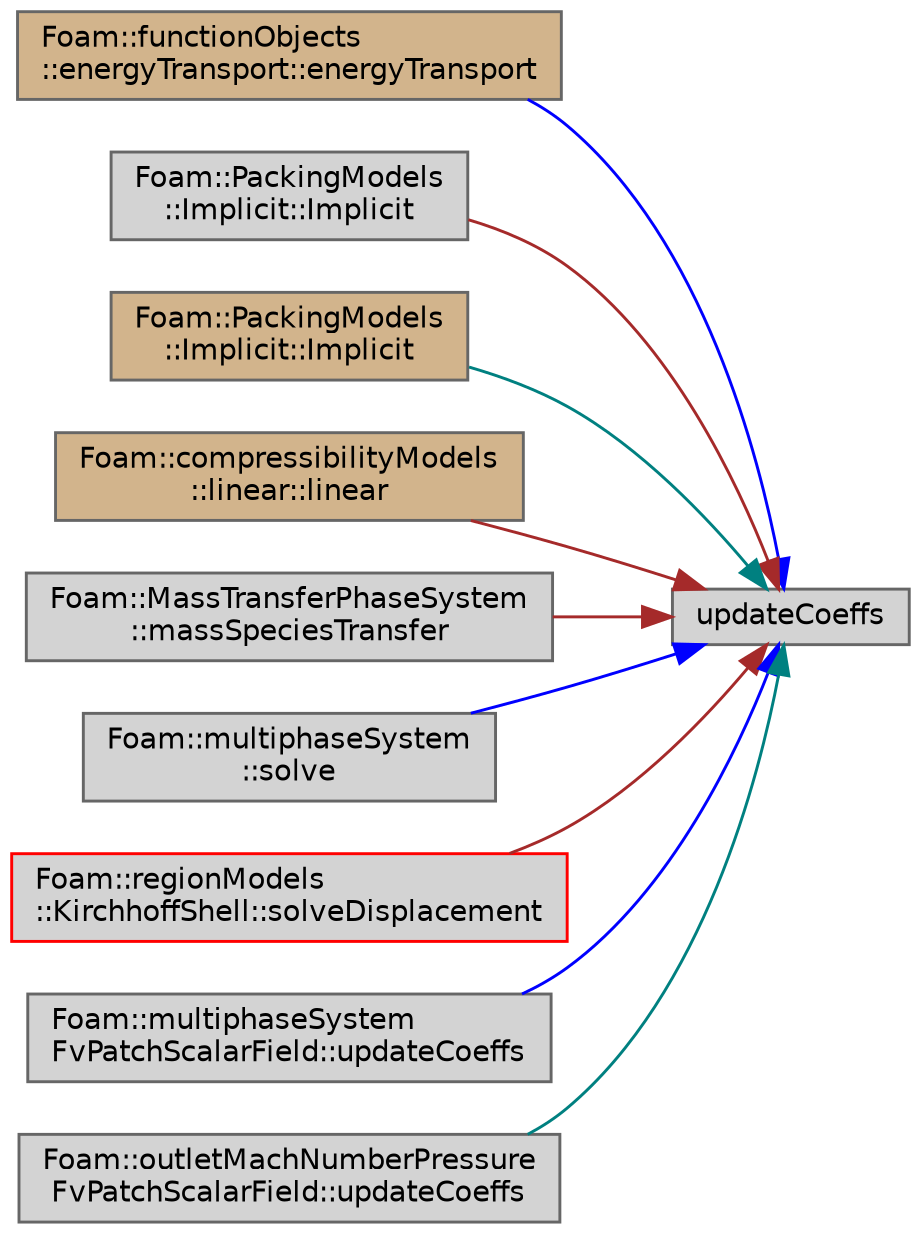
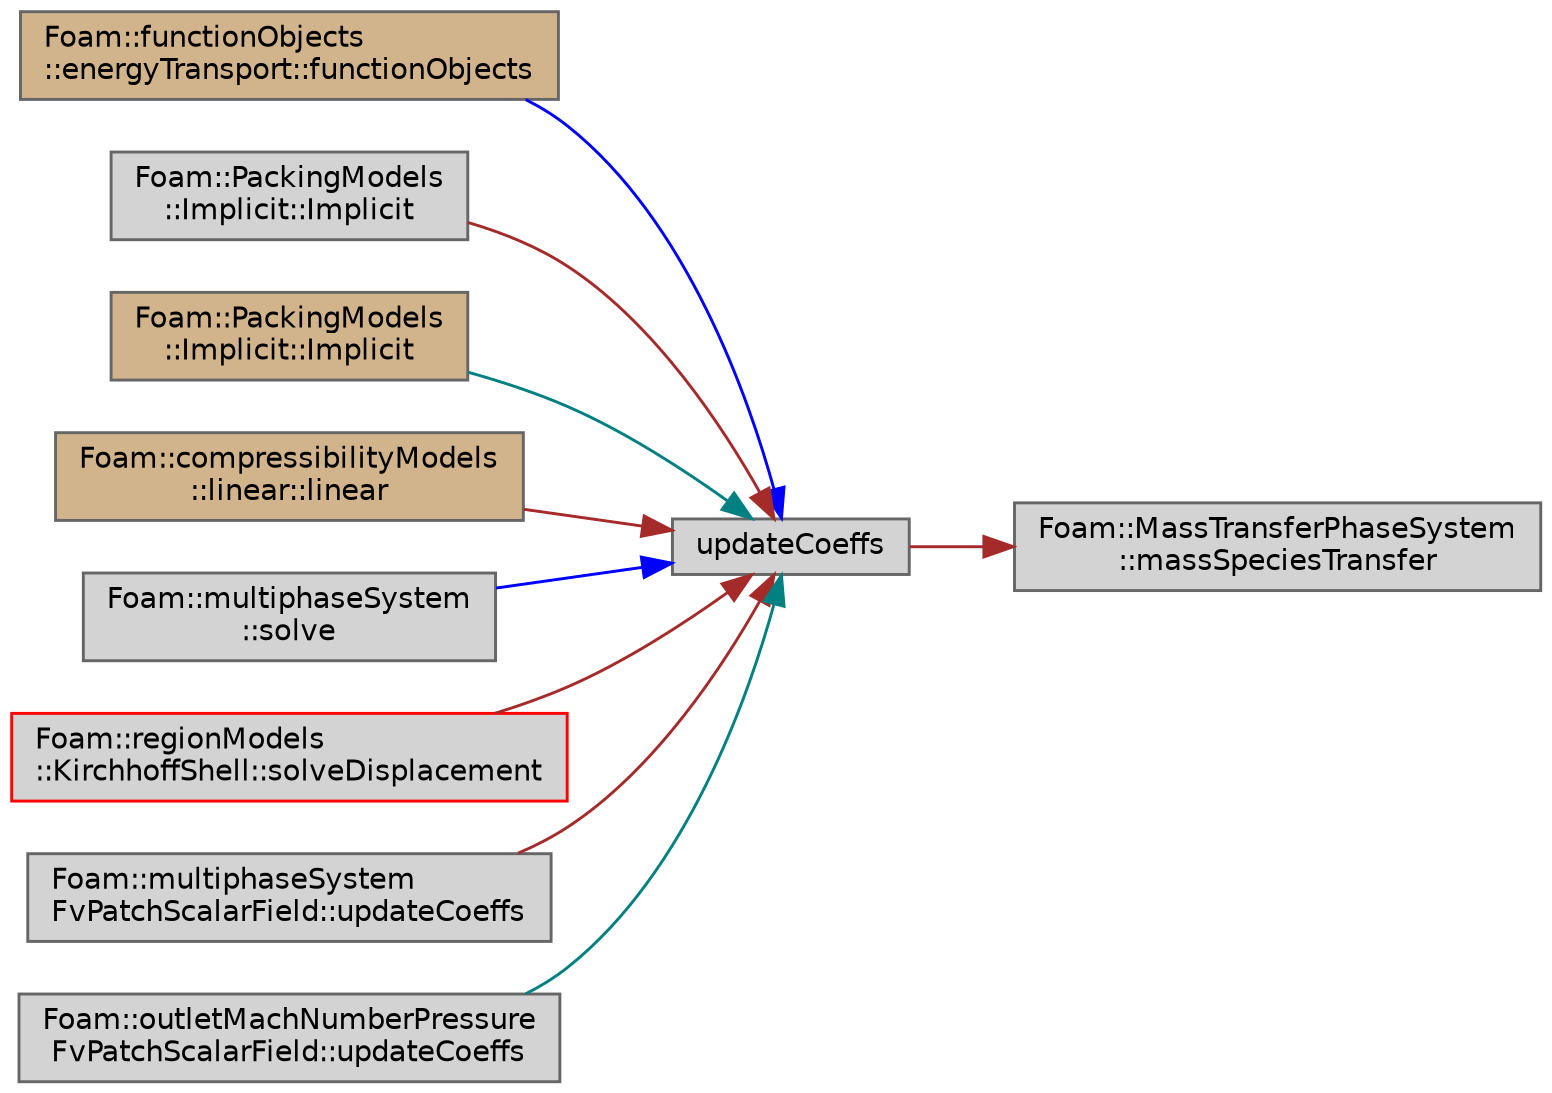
  digraph {
    rankdir=RL
    node [color=grey40 fillcolor=lightgrey fontname=Helvetica fontsize=10 shape=box style=filled]
    edge [color=brown dir=back fontname=Helvetica fontsize=10 labelfontname=Helvetica labelfontsize=10 style=solid]
    n1 [color=gray40 fontcolor=black height=0.2 label=updateCoeffs width=0.4]
-   n2 [fillcolor=tan height=0.2 label="Foam::functionObjects\l::energyTransport::energyTransport" width=0.4]
+   n2 [fillcolor=tan height=0.2 label="Foam::functionObjects\l::energyTransport::functionObjects" width=0.4]
    n3 [height=0.2 label="Foam::PackingModels\l::Implicit::Implicit" width=0.4]
    n4 [fillcolor=tan height=0.2 label="Foam::PackingModels\l::Implicit::Implicit" width=0.4]
    n5 [fillcolor=tan height=0.2 label="Foam::compressibilityModels\l::linear::linear" width=0.4]
    n6 [height=0.2 label="Foam::MassTransferPhaseSystem\l::massSpeciesTransfer" width=0.4]
    n7 [height=0.2 label="Foam::multiphaseSystem\l::solve" width=0.4]
    n8 [color=red height=0.2 label="Foam::regionModels\l::KirchhoffShell::solveDisplacement" width=0.4]
    n9 [height=0.2 label="Foam::multiphaseSystem\lFvPatchScalarField::updateCoeffs" width=0.4]
    n10 [height=0.2 label="Foam::outletMachNumberPressure\lFvPatchScalarField::updateCoeffs" width=0.4]
    n1 -> n2 [color=blue]
    n1 -> n3
    n1 -> n4 [color=teal]
    n1 -> n5
-   n1 -> n6
+   n6 -> n1
    n1 -> n7 [color=blue]
    n1 -> n8
-   n1 -> n9 [color=blue]
+   n1 -> n9
    n1 -> n10 [color=teal]
  }
